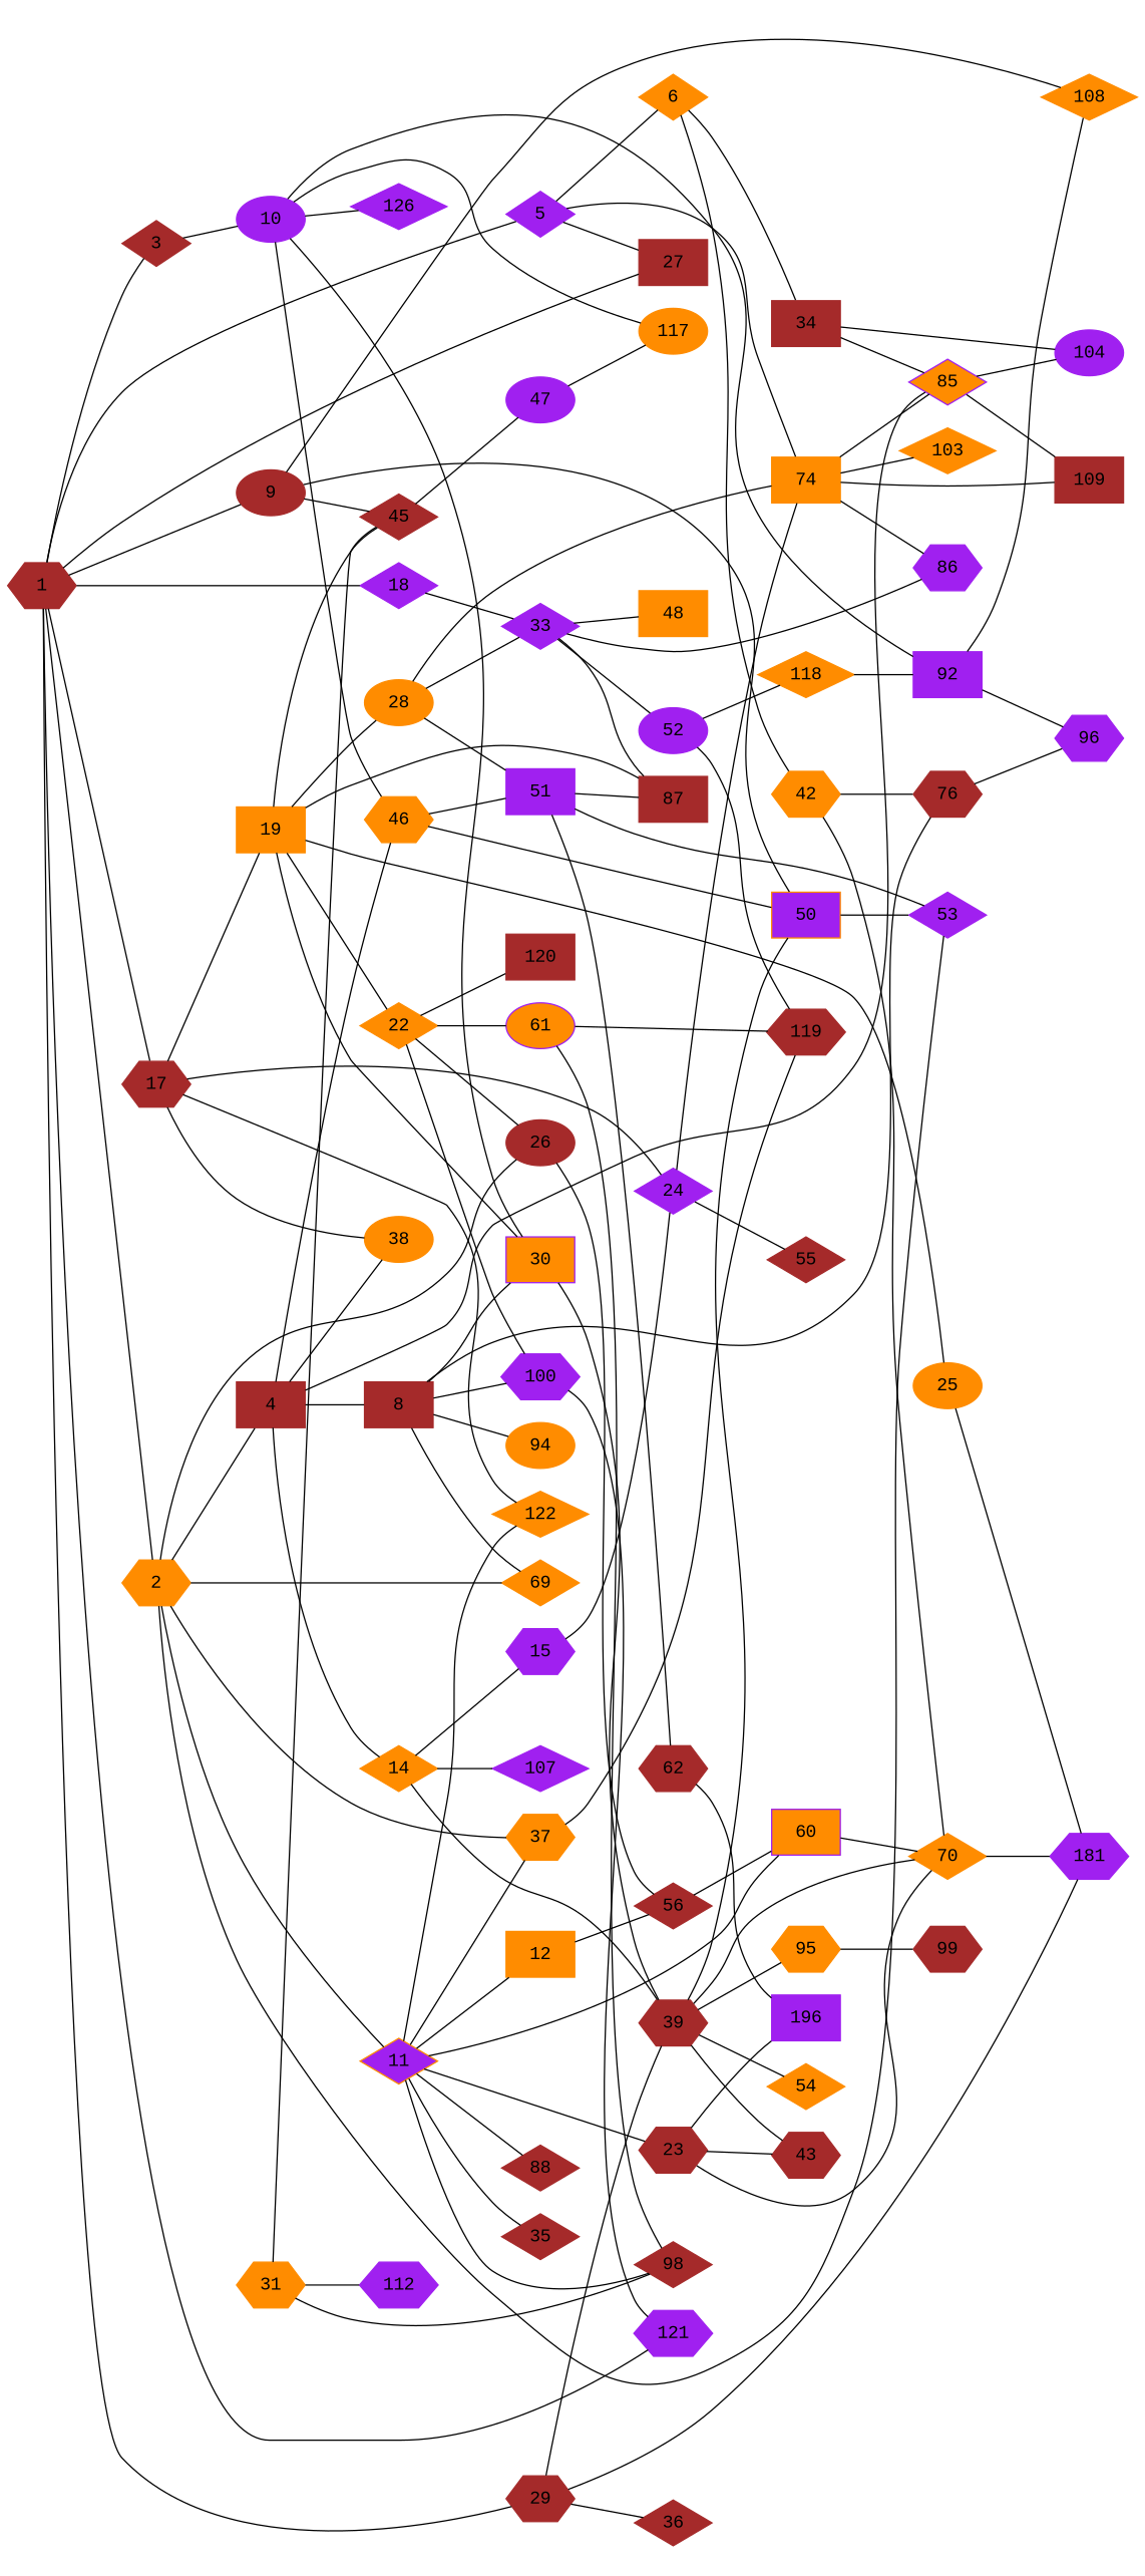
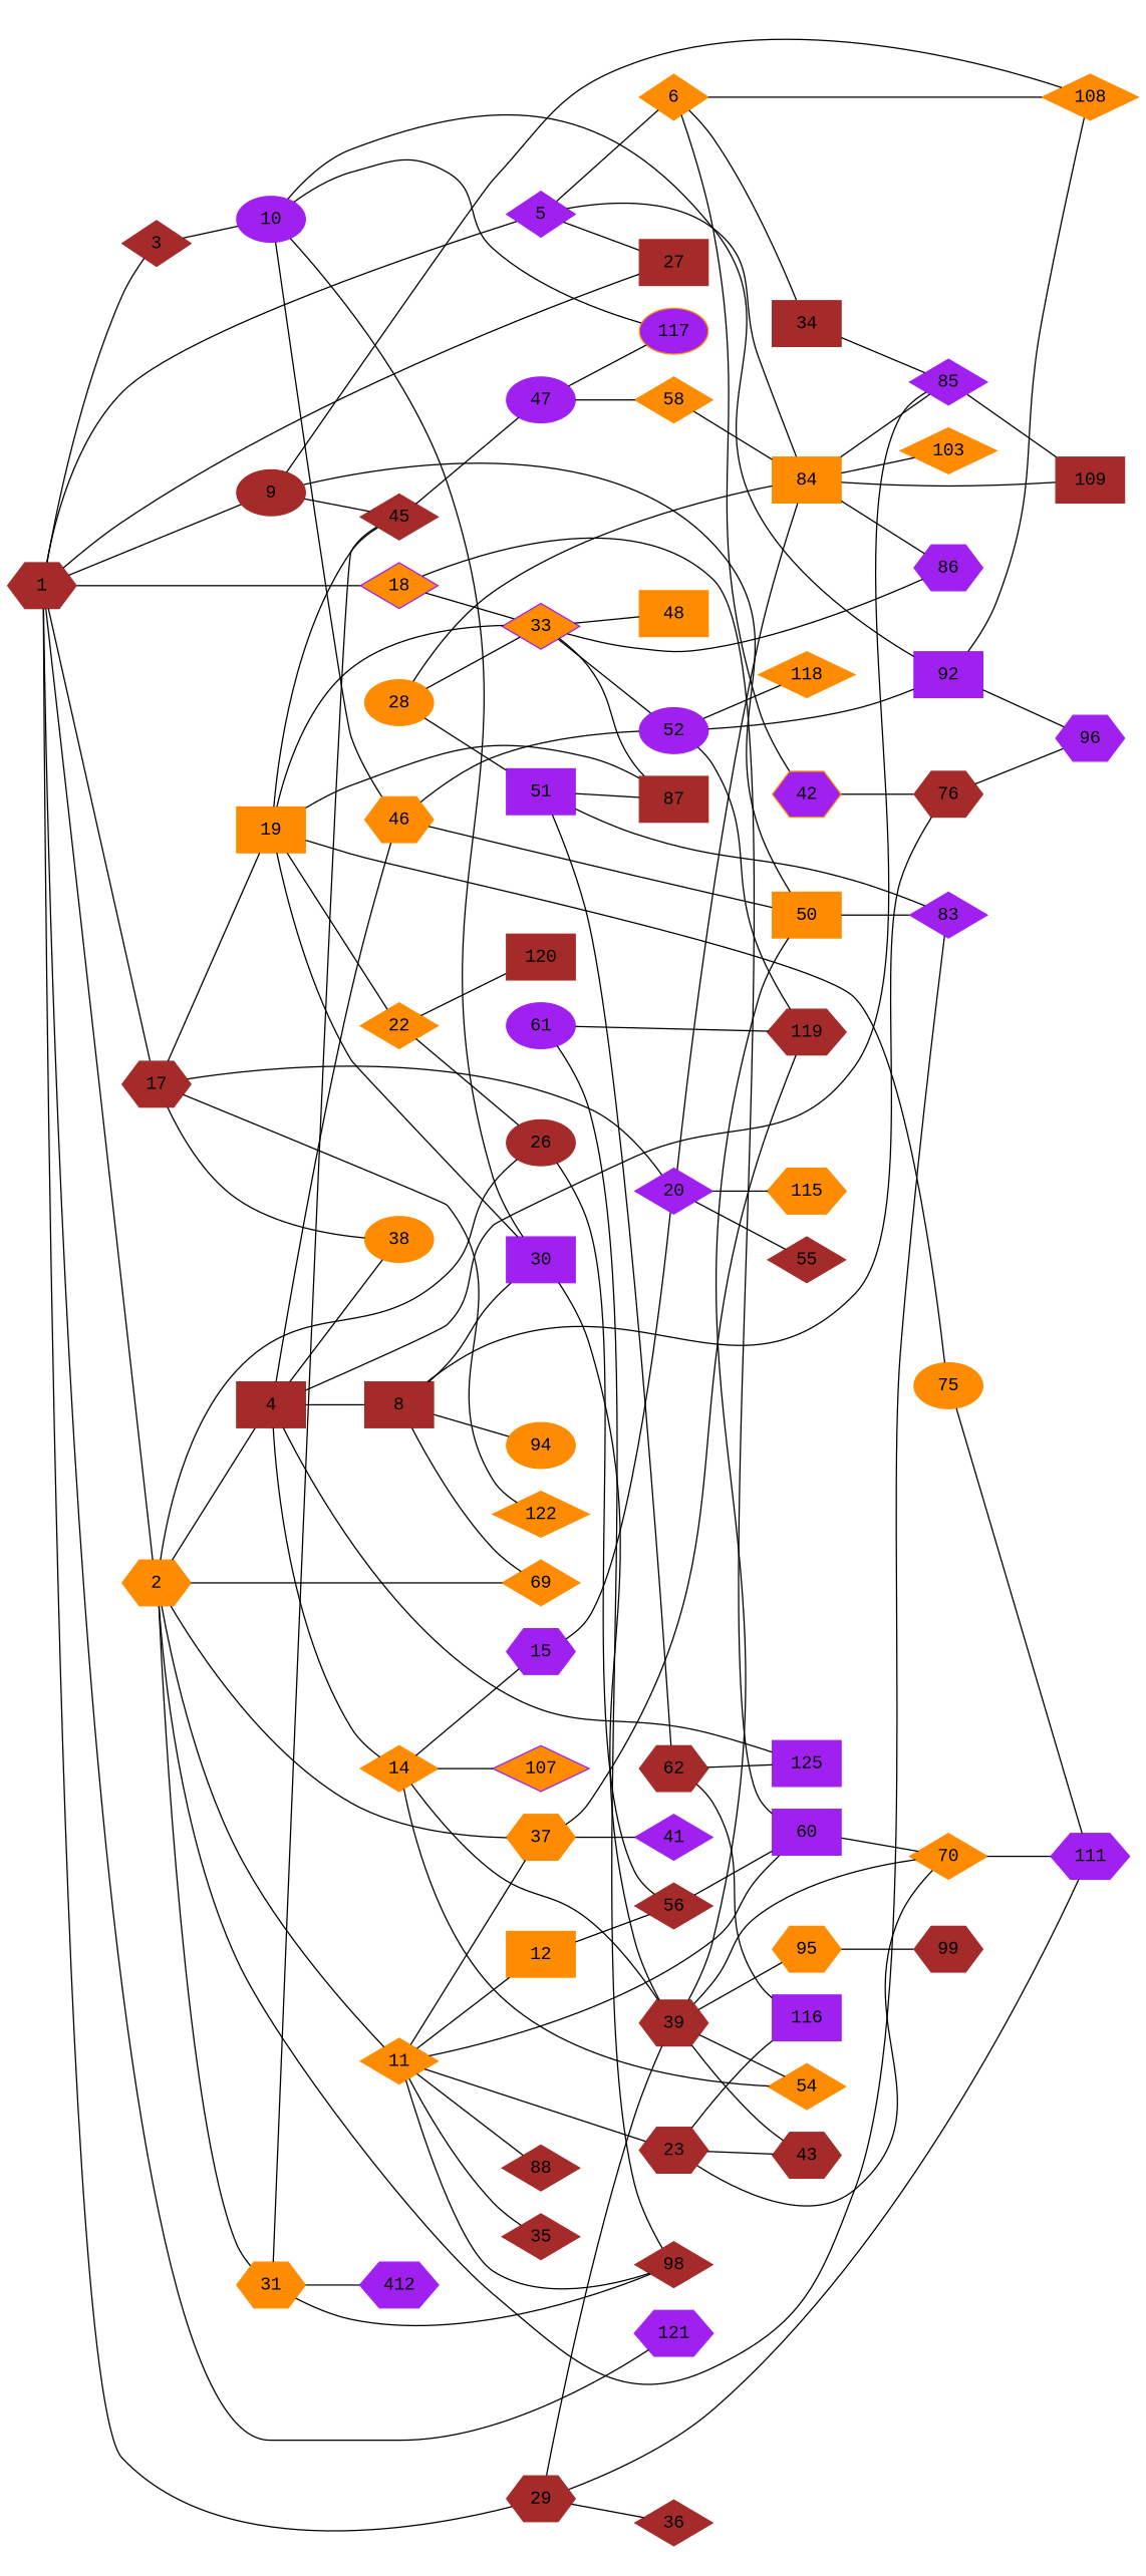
  graph {
    fontname="Liberation Mono"
    rankdir=LR
    node [color=darkorange fontname="Liberation Mono" shape=diamond style=filled]
    edge [fontname="Liberation Mono"]
    1 [color=brown shape=hexagon super="+114"]
    2 [shape=hexagon super="+7"]
    3 [color=brown super="+78"]
    5 [color=purple super="+63"]
    9 [color=brown shape=ellipse super="+71"]
    17 [color=brown shape=hexagon super="+73"]
-   18 [color=purple super="+106"]
+   18 [color=purple super="+106" fillcolor=darkorange]
    27 [color=brown shape=box super="+44"]
    29 [color=brown shape=hexagon]
    121 [color=purple shape=hexagon]
    4 [color=brown shape=box super="+13"]
-   11 [super="+20" fillcolor=purple]
+   11 [super="+20"]
    26 [color=brown shape=ellipse super="+49"]
    31 [shape=hexagon super="+75"]
    37 [shape=hexagon]
-   53 [color=purple super="+90"]
+   53 [color=purple super="+90" label=83]
    69
    10 [color=purple shape=ellipse super="+105"]
    6 [super="+91"]
-   74 [shape=box super="+79"]
+   74 [shape=box super="+79" label=84]
    108
    45 [color=brown super="+59"]
-   50 [shape=box super="+68" fillcolor=purple]
+   50 [shape=box super="+68"]
    38 [shape=ellipse super="+40"]
    122
-   24 [color=purple]
+   24 [color=purple label=20]
    19 [shape=box super="+21"]
-   60 [color=purple shape=box super="+64" fillcolor=darkorange]
-   33 [color=purple]
+   60 [color=purple shape=box super="+64"]
+   33 [color=purple fillcolor=darkorange]
    39 [color=brown shape=hexagon super="+97"]
-   111 [color=purple shape=hexagon label=181]
+   111 [color=purple shape=hexagon]
    36 [color=brown]
    8 [color=brown shape=box super="+65"]
    14 [super="+57"]
    46 [shape=hexagon super="+82"]
-   85 [color=purple super="+113" fillcolor=darkorange]
+   85 [color=purple super="+113"]
+   125 [color=purple shape=box]
    12 [shape=box]
    23 [color=brown shape=hexagon super="+84"]
    35 [color=brown]
    88 [color=brown]
    98 [color=brown]
    56 [color=brown super="+67"]
-   112 [color=purple shape=hexagon]
+   112 [color=purple shape=hexagon label=412]
+   41 [color=purple]
    119 [color=brown shape=hexagon]
-   30 [color=purple shape=box super="+32" fillcolor=darkorange]
+   30 [color=purple shape=box super="+32"]
    92 [color=purple shape=box super="+101"]
-   117 [shape=ellipse]
-   126 [color=purple]
+   117 [shape=ellipse fillcolor=purple]
    76 [color=brown shape=hexagon super="+83"]
    94 [shape=ellipse]
-   100 [color=purple shape=hexagon]
    15 [color=purple shape=hexagon super="+16"]
    54
-   107 [color=purple]
+   107 [color=purple fillcolor=darkorange]
    51 [color=purple shape=box super="+102"]
-   104 [color=purple shape=ellipse]
    109 [color=brown shape=box]
    34 [color=brown shape=box super="+123"]
-   42 [shape=hexagon]
+   42 [shape=hexagon fillcolor=purple]
    86 [color=purple shape=hexagon]
    103
    70 [super="+81"]
    96 [color=purple shape=hexagon]
    47 [color=purple shape=ellipse super="+93"]
    43 [color=brown shape=hexagon]
-   116 [color=purple shape=box label=196]
+   116 [color=purple shape=box]
    95 [shape=hexagon]
    55 [color=brown]
+   115 [shape=hexagon]
    22 [super="+80"]
-   25 [shape=ellipse]
+   25 [shape=ellipse label=75]
    28 [shape=ellipse super="+124"]
    87 [color=brown shape=box]
    48 [shape=box]
    52 [color=purple shape=ellipse super="+77"]
-   61 [color=purple shape=ellipse super="+66" fillcolor=darkorange]
+   61 [color=purple shape=ellipse super="+66"]
    120 [color=brown shape=box]
    62 [color=brown shape=hexagon super="+110"]
    118
    99 [color=brown shape=hexagon]
+   58
    1 -- 2
    1 -- 3
    1 -- 5
    1 -- 9
    1 -- 17
    1 -- 18
    1 -- 27
    1 -- 29
    1 -- 121
    2 -- 4
    2 -- 11
    2 -- 26 [weight=2]
+   2 -- 31
    2 -- 37
    2 -- 53
    2 -- 69
    3 -- 10
    5 -- 27
    5 -- 6
    5 -- 74
    9 -- 108
    9 -- 45
    9 -- 50
    17 -- 38
    17 -- 122
    17 -- 24
    17 -- 19
+   18 -- 60
    18 -- 33
    29 -- 39
    29 -- 111
    29 -- 36
    4 -- 38
    4 -- 8
    4 -- 14
    4 -- 46
    4 -- 85
+   4 -- 125
    11 -- 37
-   11 -- 122
    11 -- 60
    11 -- 12
    11 -- 23
    11 -- 35
    11 -- 88
    11 -- 98
    26 -- 56
    31 -- 45
    31 -- 98
    31 -- 112
+   37 -- 41
    37 -- 119
    10 -- 46
    10 -- 30
    10 -- 92
    10 -- 117
-   10 -- 126
+   6 -- 108
    6 -- 34
    6 -- 42
    74 -- 85
    74 -- 109
    74 -- 86
    74 -- 103
    45 -- 47
    50 -- 53
    24 -- 74
    24 -- 55
+   24 -- 115
    19 -- 45
    19 -- 30
    19 -- 22
    19 -- 25
-   19 -- 28
+   19 -- 33
    19 -- 87
    60 -- 70
    33 -- 86
    33 -- 87
    33 -- 48
    33 -- 52
    39 -- 50
    39 -- 54
    39 -- 70
    39 -- 43
    39 -- 95
    8 -- 69
    8 -- 30
    8 -- 76
    8 -- 94
-   8 -- 100
    14 -- 39
    14 -- 15
+   14 -- 54
    14 -- 107
    46 -- 50
-   46 -- 51
-   85 -- 104
+   46 -- 52
    85 -- 109
    12 -- 56
    23 -- 70
    23 -- 43
    23 -- 116
    56 -- 60
    30 -- 39
    92 -- 108
    92 -- 96
    76 -- 96
-   100 -- 121
    15 -- 24
    51 -- 53
    51 -- 87
    51 -- 62
    34 -- 85
-   34 -- 104
    42 -- 76
-   42 -- 70
    70 -- 111
    47 -- 117
+   47 -- 58
    95 -- 99
    22 -- 26
-   22 -- 100
-   22 -- 61
    22 -- 120
    25 -- 111
    28 -- 74
    28 -- 33
    28 -- 51
    52 -- 119
-   118 -- 92
+   52 -- 92
    52 -- 118
    61 -- 98
    61 -- 119
+   62 -- 125 [weight=2]
    62 -- 116
+   58 -- 74
  }
